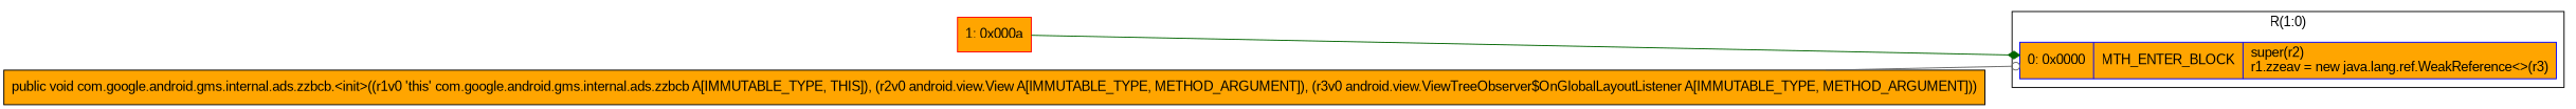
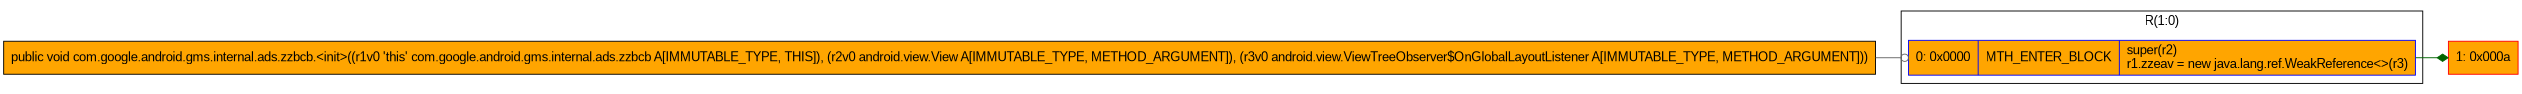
  digraph {
    rankdir=LR
    fontname="Liberation Sans"
    node [shape=record style=filled fillcolor=orange fontname="Liberation Sans"]
    edge [fontname="Liberation Sans"]
    n1 [color=blue label="{0\:\ 0x0000|MTH_ENTER_BLOCK\l|super(r2)\lr1.zzeav = new java.lang.ref.WeakReference\<\>(r3)\l}"]
    n2 [color=red label="{1\:\ 0x000a}"]
    n3 [label="{public void com.google.android.gms.internal.ads.zzbcb.\<init\>((r1v0 'this' com.google.android.gms.internal.ads.zzbcb A[IMMUTABLE_TYPE, THIS]), (r2v0 android.view.View A[IMMUTABLE_TYPE, METHOD_ARGUMENT]), (r3v0 android.view.ViewTreeObserver$OnGlobalLayoutListener A[IMMUTABLE_TYPE, METHOD_ARGUMENT])) }"]
    subgraph cluster_1 {
      label="R(1:0)"
      n1
    }
-   n2 -> n1 [color=darkgreen arrowhead=diamond]
+   n1 -> n2 [color=darkgreen arrowhead=diamond]
    n3 -> n1 [color=gray40 arrowhead=odot]
  }
